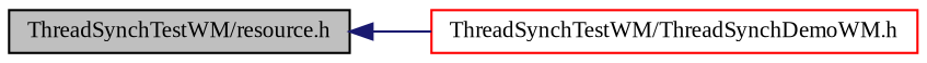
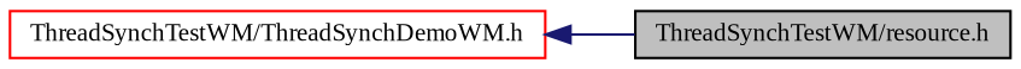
  digraph {
    rankdir=LR
    fontname="Liberation Serif"
    node [fontname="Liberation Serif" fontsize=10 shape=record style=filled]
    n1 [color=black fillcolor=grey75 fontcolor=black height=0.2 label="ThreadSynchTestWM/resource.h" width=0.4]
    n2 [color=red fillcolor=white height=0.2 label="ThreadSynchTestWM/ThreadSynchDemoWM.h" width=0.4]
-   n1 -> n2 [color=midnightblue dir=back fontname="Liberation Serif" fontsize=10 labelfontname="FreeSans.ttf" labelfontsize=10 style=solid]
+   n2 -> n1 [color=midnightblue dir=back fontname="Liberation Serif" fontsize=10 labelfontname="FreeSans.ttf" labelfontsize=10 style=solid]
  }
